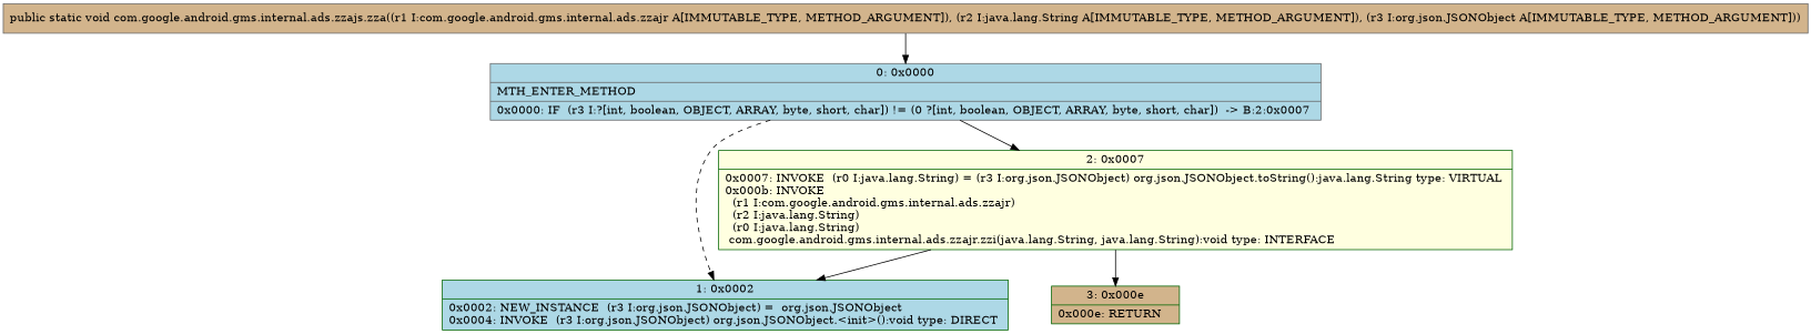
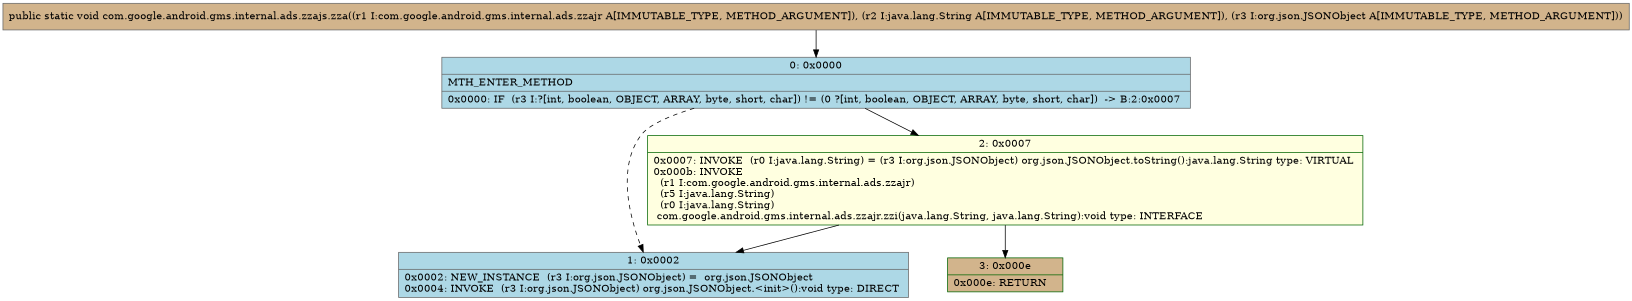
  digraph {
    node [color=darkgreen fillcolor=lightblue shape=record style=filled]
    n1 [color=gray40 label="{0\:\ 0x0000|MTH_ENTER_METHOD\l|0x0000: IF  (r3 I:?[int, boolean, OBJECT, ARRAY, byte, short, char]) != (0 ?[int, boolean, OBJECT, ARRAY, byte, short, char])  \-\> B:2:0x0007 \l}"]
-   n2 [label="{1\:\ 0x0002|0x0002: NEW_INSTANCE  (r3 I:org.json.JSONObject) =  org.json.JSONObject \l0x0004: INVOKE  (r3 I:org.json.JSONObject) org.json.JSONObject.\<init\>():void type: DIRECT \l}"]
-   n3 [fillcolor=lightyellow label="{2\:\ 0x0007|0x0007: INVOKE  (r0 I:java.lang.String) = (r3 I:org.json.JSONObject) org.json.JSONObject.toString():java.lang.String type: VIRTUAL \l0x000b: INVOKE  \l  (r1 I:com.google.android.gms.internal.ads.zzajr)\l  (r2 I:java.lang.String)\l  (r0 I:java.lang.String)\l com.google.android.gms.internal.ads.zzajr.zzi(java.lang.String, java.lang.String):void type: INTERFACE \l}"]
+   n2 [color=gray40 label="{1\:\ 0x0002|0x0002: NEW_INSTANCE  (r3 I:org.json.JSONObject) =  org.json.JSONObject \l0x0004: INVOKE  (r3 I:org.json.JSONObject) org.json.JSONObject.\<init\>():void type: DIRECT \l}"]
+   n3 [fillcolor=lightyellow label="{2\:\ 0x0007|0x0007: INVOKE  (r0 I:java.lang.String) = (r3 I:org.json.JSONObject) org.json.JSONObject.toString():java.lang.String type: VIRTUAL \l0x000b: INVOKE  \l  (r1 I:com.google.android.gms.internal.ads.zzajr)\l  (r5 I:java.lang.String)\l  (r0 I:java.lang.String)\l com.google.android.gms.internal.ads.zzajr.zzi(java.lang.String, java.lang.String):void type: INTERFACE \l}"]
    n4 [fillcolor=tan label="{3\:\ 0x000e|0x000e: RETURN   \l}"]
    n5 [color=gray40 fillcolor=tan label="{public static void com.google.android.gms.internal.ads.zzajs.zza((r1 I:com.google.android.gms.internal.ads.zzajr A[IMMUTABLE_TYPE, METHOD_ARGUMENT]), (r2 I:java.lang.String A[IMMUTABLE_TYPE, METHOD_ARGUMENT]), (r3 I:org.json.JSONObject A[IMMUTABLE_TYPE, METHOD_ARGUMENT])) }"]
    n1 -> n2 [style=dashed]
    n1 -> n3
    n3 -> n2
    n3 -> n4
    n5 -> n1
  }
